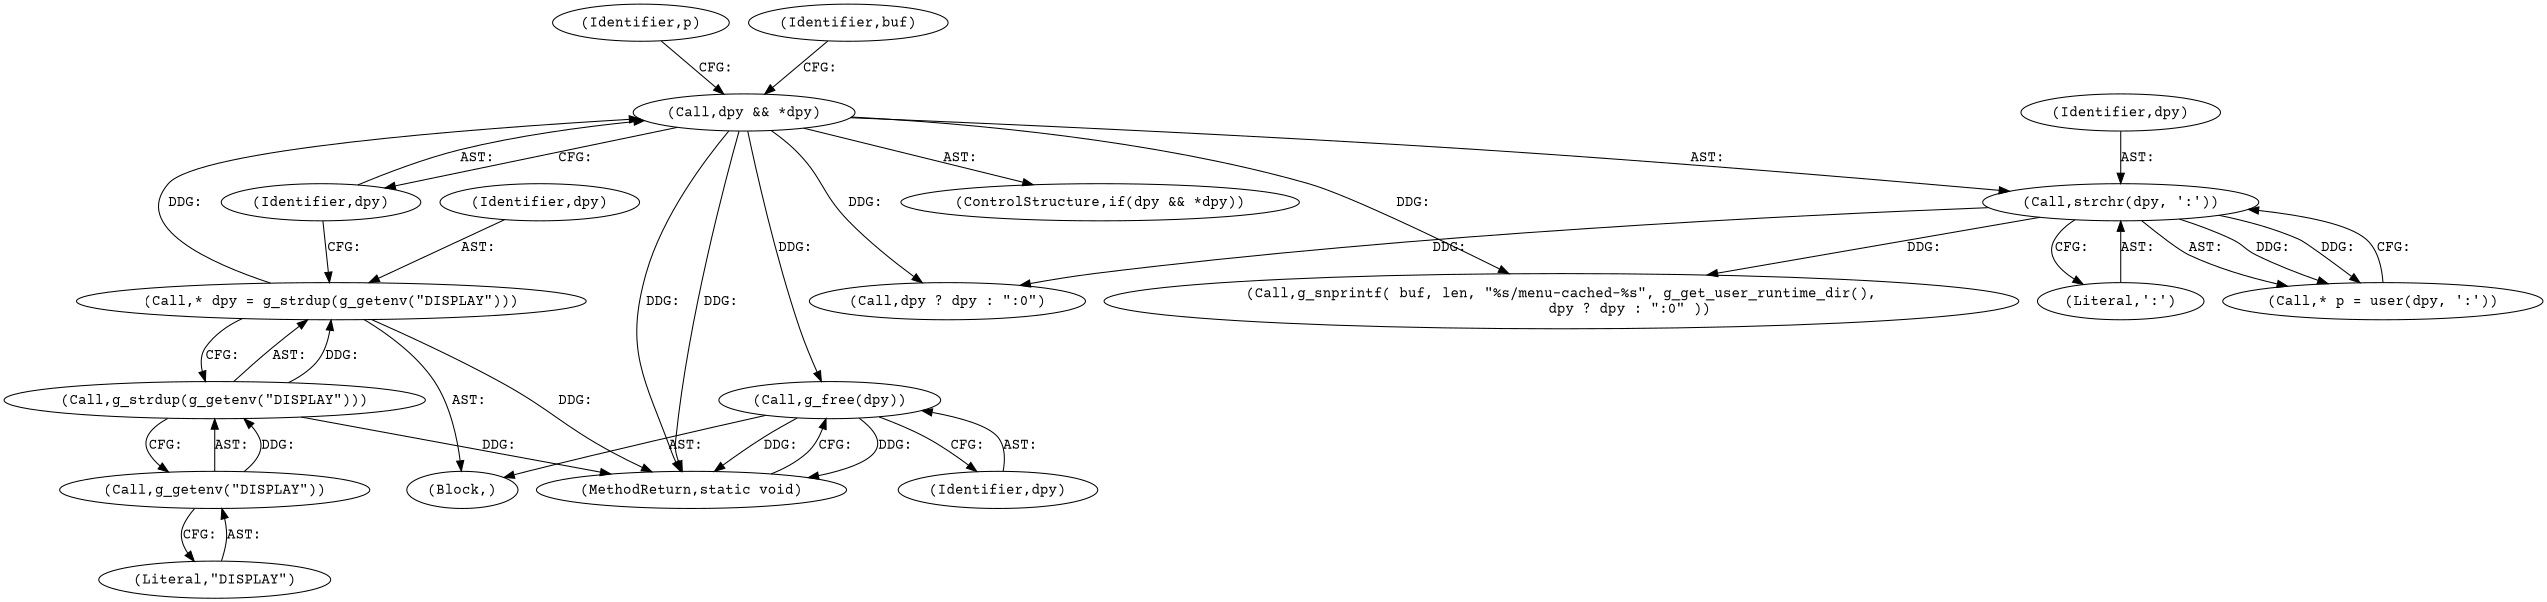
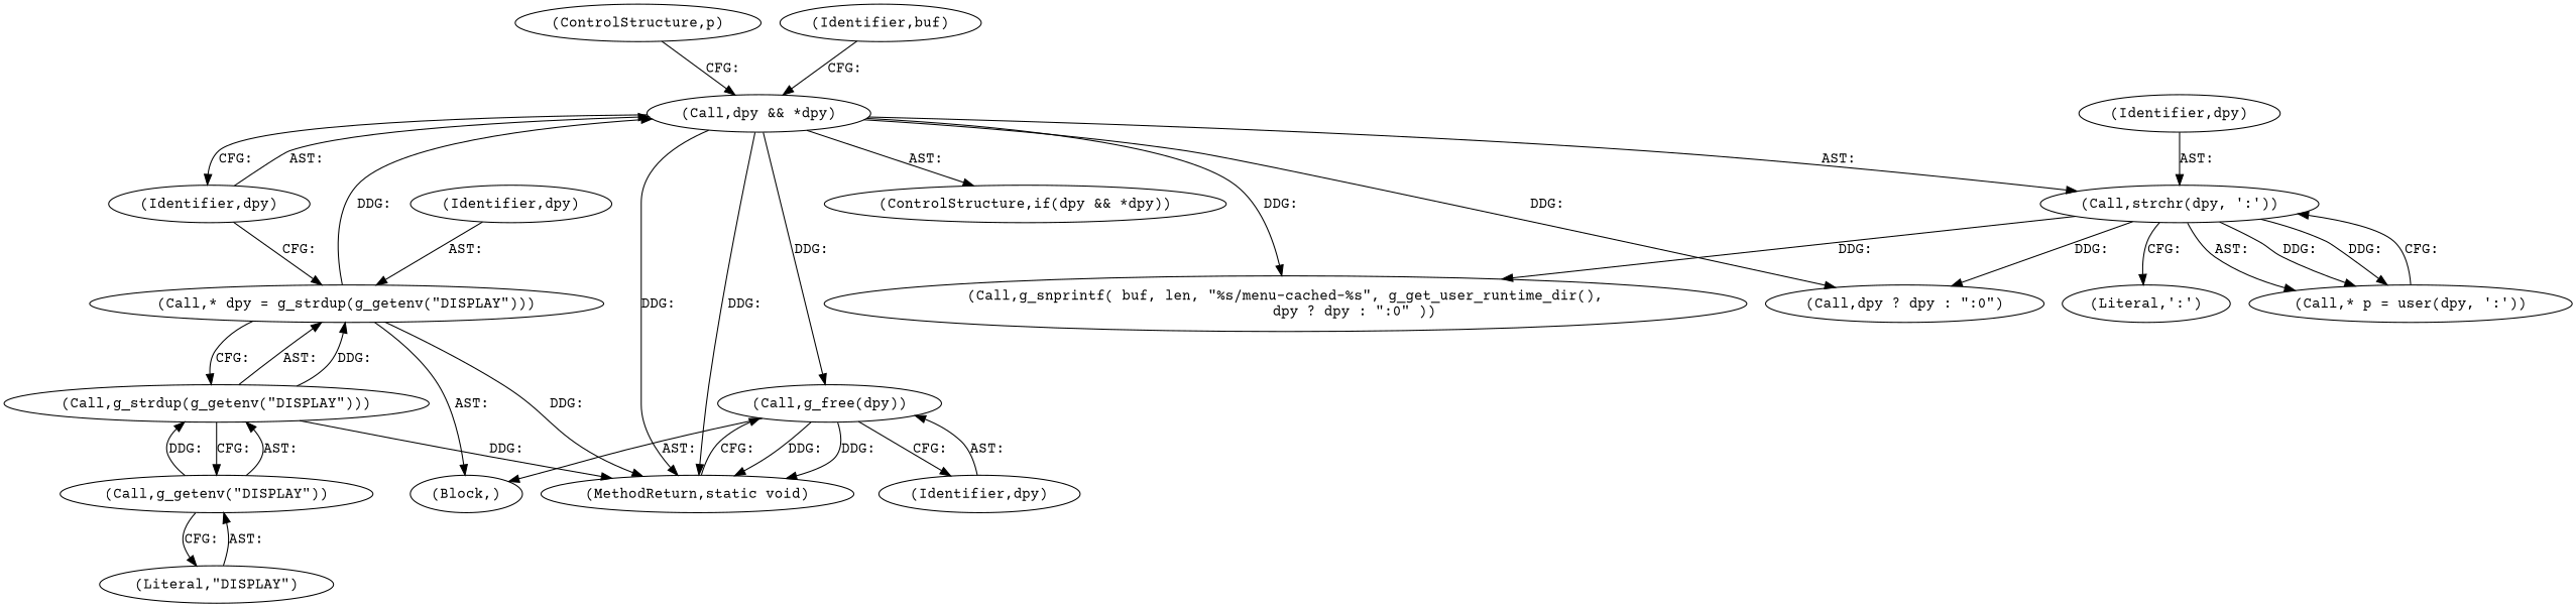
  digraph {
    fontname="Courier Prime"
    node [fontname="Courier Prime"]
    edge [fontname="Courier Prime"]
    n1 [label="(Call,g_free(dpy))"]
    n2 [label="(MethodReturn,static void)"]
    n3 [label="(Block,)"]
    n4 [label="(Identifier,dpy)"]
    n5 [label="(Call,dpy && *dpy)"]
    n6 [label="(Call,strchr(dpy, ':'))"]
    n7 [label="(Call,dpy ? dpy : \":0\")"]
    n8 [label="(Call,g_snprintf( buf, len, \"%s/menu-cached-%s\", g_get_user_runtime_dir(),\n                dpy ? dpy : \":0\" ))"]
    n9 [label="(Identifier,dpy)"]
    n10 [label="(ControlStructure,if(dpy && *dpy))"]
    n11 [label="(Literal,':')"]
    n12 [label="(Call,* p = user(dpy, ':'))"]
    n13 [label="(Call,* dpy = g_strdup(g_getenv(\"DISPLAY\")))"]
    n14 [label="(Call,g_strdup(g_getenv(\"DISPLAY\")))"]
    n15 [label="(Call,g_getenv(\"DISPLAY\"))"]
    n16 [label="(Literal,\"DISPLAY\")"]
-   n17 [label="(Identifier,p)"]
+   n17 [label="(ControlStructure,p)"]
    n18 [label="(Identifier,buf)"]
    n19 [label="(Identifier,dpy)"]
    n20 [label="(Identifier,dpy)"]
    n1 -> n2 [label="DDG: "]
    n1 -> n2 [label="DDG: "]
    n1 -> n3 [label="AST: "]
    n1 -> n4 [label="CFG: "]
    n2 -> n1 [label="CFG: "]
    n4 -> n1 [label="AST: "]
    n5 -> n1 [label="DDG: "]
    n5 -> n2 [label="DDG: "]
    n5 -> n2 [label="DDG: "]
    n5 -> n6 [label="AST: "]
    n5 -> n7 [label="DDG: "]
    n5 -> n8 [label="DDG: "]
    n5 -> n9 [label="CFG: "]
    n5 -> n10 [label="AST: "]
    n6 -> n7 [label="DDG: "]
    n6 -> n8 [label="DDG: "]
    n6 -> n11 [label="CFG: "]
    n6 -> n12 [label="AST: "]
    n6 -> n12 [label="DDG: "]
    n6 -> n12 [label="DDG: "]
    n9 -> n5 [label="AST: "]
    n9 -> n13 [label="CFG: "]
-   n11 -> n6 [label="AST: "]
    n12 -> n6 [label="CFG: "]
    n13 -> n2 [label="DDG: "]
    n13 -> n3 [label="AST: "]
    n13 -> n5 [label="DDG: "]
    n13 -> n14 [label="CFG: "]
    n14 -> n2 [label="DDG: "]
    n14 -> n13 [label="AST: "]
    n14 -> n13 [label="DDG: "]
    n14 -> n15 [label="CFG: "]
    n15 -> n14 [label="AST: "]
    n15 -> n14 [label="DDG: "]
    n15 -> n16 [label="CFG: "]
    n16 -> n15 [label="AST: "]
    n17 -> n5 [label="CFG: "]
    n18 -> n5 [label="CFG: "]
    n19 -> n6 [label="AST: "]
    n20 -> n13 [label="AST: "]
  }
